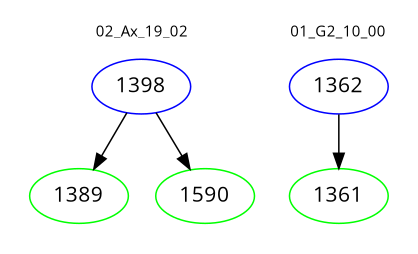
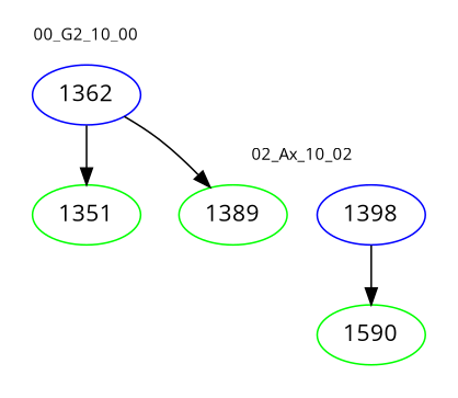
  digraph {
    fontname="Open Sans"
    node [color=green fontname="Open Sans"]
    edge [color=black fontname="Open Sans"]
    n1 [color=blue label=1398]
    n2 [label=1389]
    n3 [label=1590]
    n4 [color=blue label=1362]
-   n5 [label=1361]
+   n5 [label=1351]
    subgraph cluster_1 {
      color=white
      fontsize=10
-     label="02_Ax_19_02"
+     label="02_Ax_10_02"
      n1
      n2
      n3
    }
    subgraph cluster_2 {
      color=white
      fontsize=10
-     label="01_G2_10_00"
+     label="00_G2_10_00"
      n4
      n5
    }
-   n1 -> n2
+   n4 -> n2
    n1 -> n3
    n4 -> n5
  }
